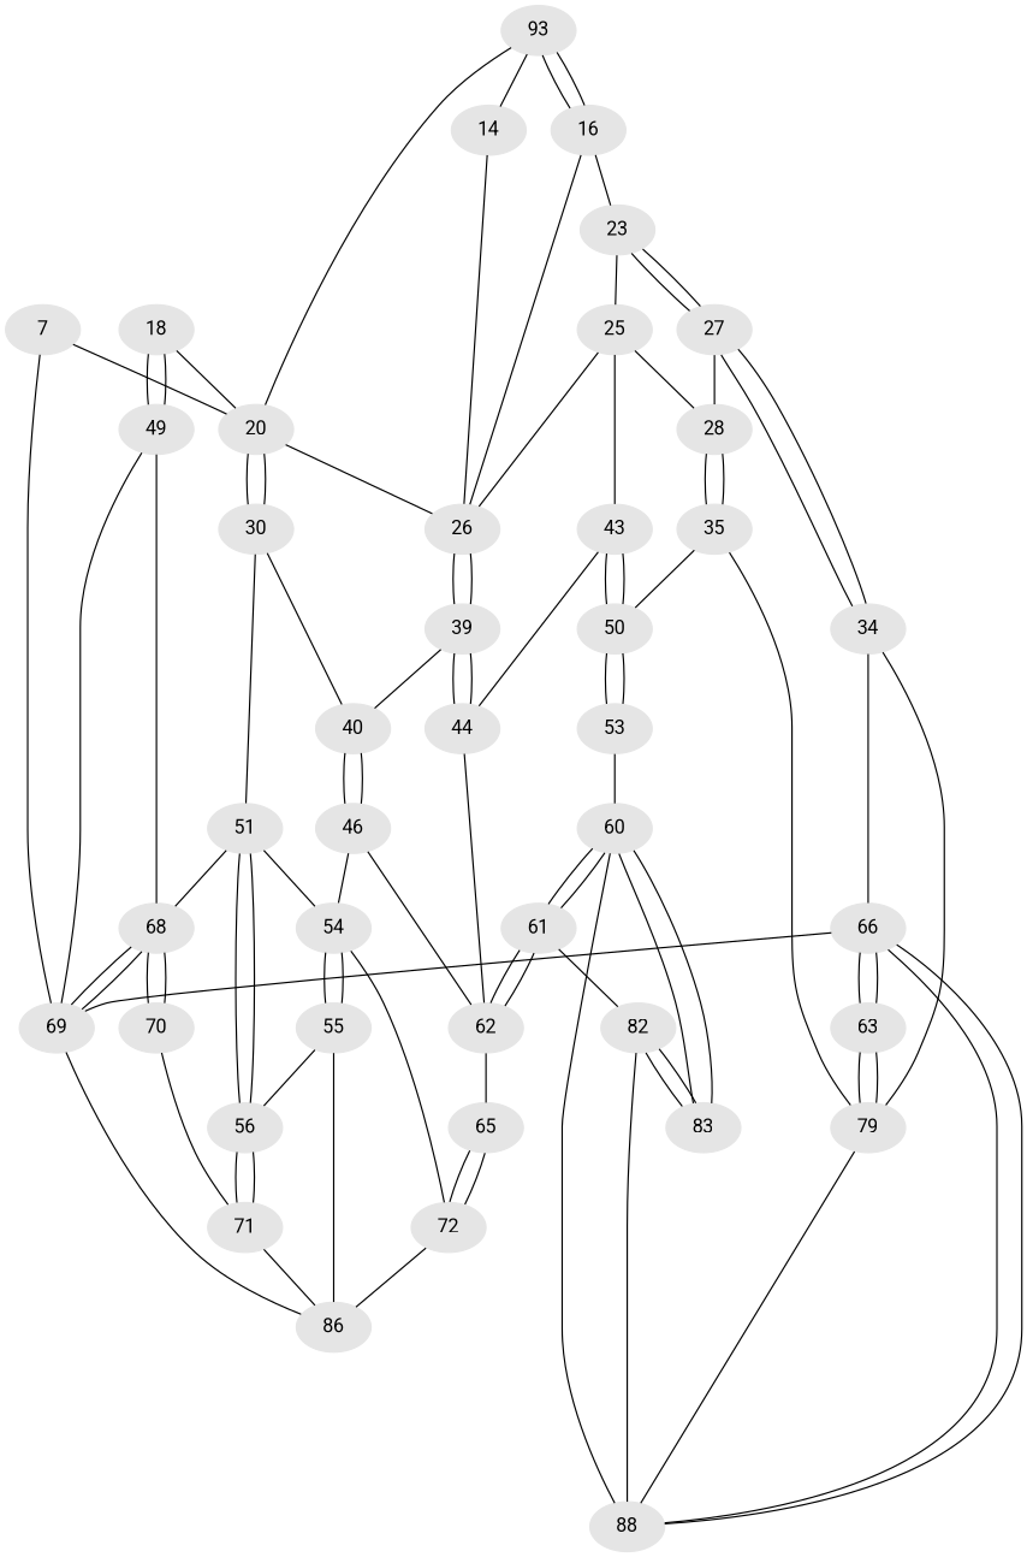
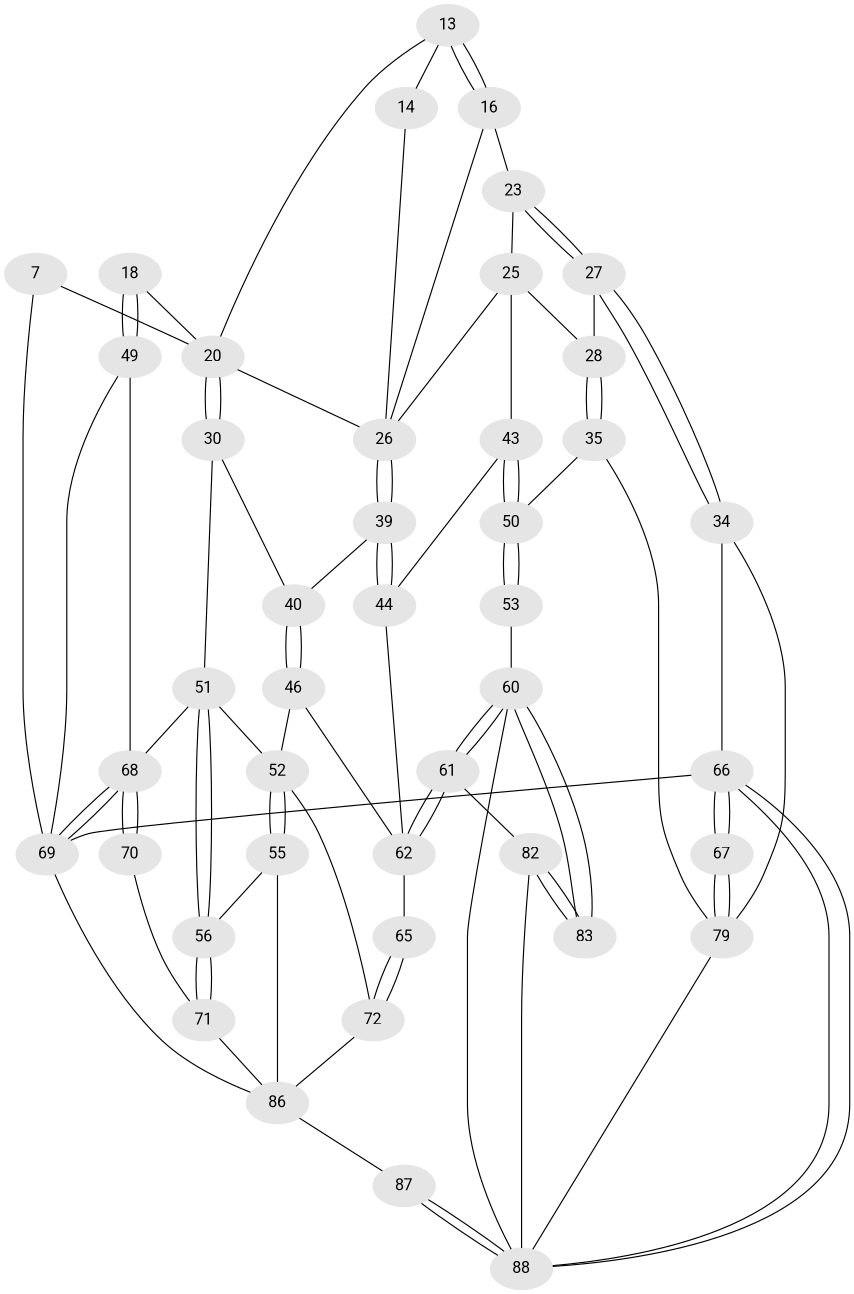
  graph {
    fontname=Roboto
    node [color=gray90 fontname=Roboto style=filled]
    edge [fontname=Roboto]
    20 [super="+17+10"]
    7
    69 [super="+6"]
    26 [super="+21"]
    30
    86 [super="+85+73"]
-   13 [super="+8" label=93]
+   13 [super="+8"]
    14
    16 [super="+15+3"]
    23 [super="+4+22"]
    39
    25 [super="+24"]
    27
    18 [super="+12"]
    n15 [label=49 super="+11"]
    68 [super="+33+52"]
    40
    51 [super="+49+31"]
    28
    43 [super="+38"]
    34
    66 [super="+5"]
    88 [super="+84+80+81"]
-   67 [label=63]
+   67
    35
    50 [super="+37+36"]
    44
    79 [super="+57+42+41"]
    70
    46
-   54 [super="+48"]
+   54 [super="+48" label=52]
    56
    53
    62 [super="+45"]
    65
    55
    72 [super="+64+63"]
    60 [super="+59"]
    71
    61
    83
+   87
    82 [super="+76+75"]
    20 -- 26
    20 -- 30
    20 -- 30
    7 -- 20
    7 -- 69
    69 -- 86
    26 -- 39
    26 -- 39
    30 -- 40
    30 -- 51
+   86 -- 87
    13 -- 20
    13 -- 14 [weight=2]
    13 -- 16 [weight=2]
    13 -- 16
    14 -- 26
    16 -- 26
    16 -- 23 [weight=2]
    23 -- 25
    23 -- 27
    23 -- 27
    39 -- 40
    39 -- 44
    39 -- 44
    25 -- 26
    25 -- 28
    25 -- 43
    27 -- 28
    27 -- 34
    27 -- 34
    18 -- 20 [weight=2]
    18 -- n15 [weight=2]
    18 -- n15
    n15 -- 69
    n15 -- 68
    68 -- 69
    68 -- 69
    68 -- 70 [weight=2]
    68 -- 70
    40 -- 46
    40 -- 46
    51 -- 68 [weight=2]
    51 -- 54
    51 -- 56
    51 -- 56
    28 -- 35
    28 -- 35
    43 -- 50 [weight=2]
    43 -- 50
    43 -- 44
    34 -- 66
    34 -- 79
    66 -- 69 [weight=2]
    66 -- 88
    66 -- 88
    66 -- 67
    66 -- 67
    67 -- 79 [weight=2]
    67 -- 79
    35 -- 50
    35 -- 79
    50 -- 53 [weight=2]
    50 -- 53
    44 -- 62
    79 -- 88 [weight=2]
    70 -- 71
    46 -- 54
    46 -- 62
    54 -- 55
    54 -- 55
    54 -- 72 [weight=2]
    56 -- 71
    56 -- 71
    53 -- 60
    62 -- 65
    65 -- 72 [weight=2]
    65 -- 72
    55 -- 86
    55 -- 56
    72 -- 86
    60 -- 88
    60 -- 61
    60 -- 61
    60 -- 83
    60 -- 83
    71 -- 86
    61 -- 62
    61 -- 62
    61 -- 82
+   87 -- 88 [weight=2]
+   87 -- 88
    82 -- 88
    82 -- 83 [weight=2]
    82 -- 83
  }
